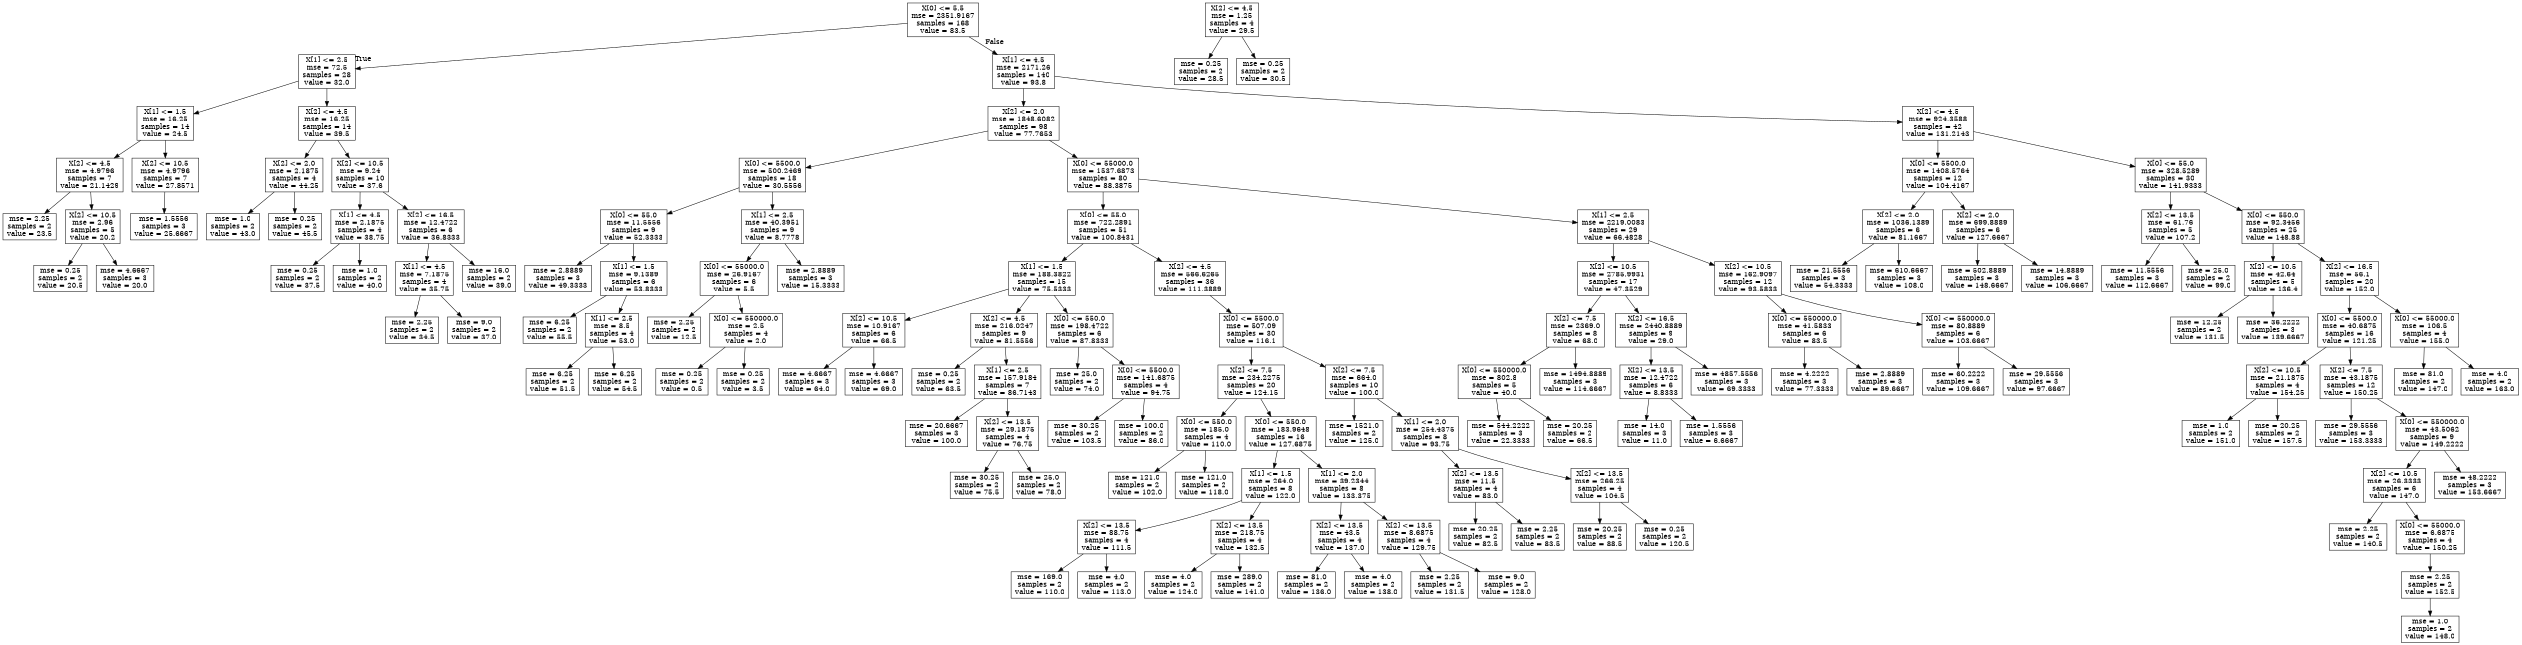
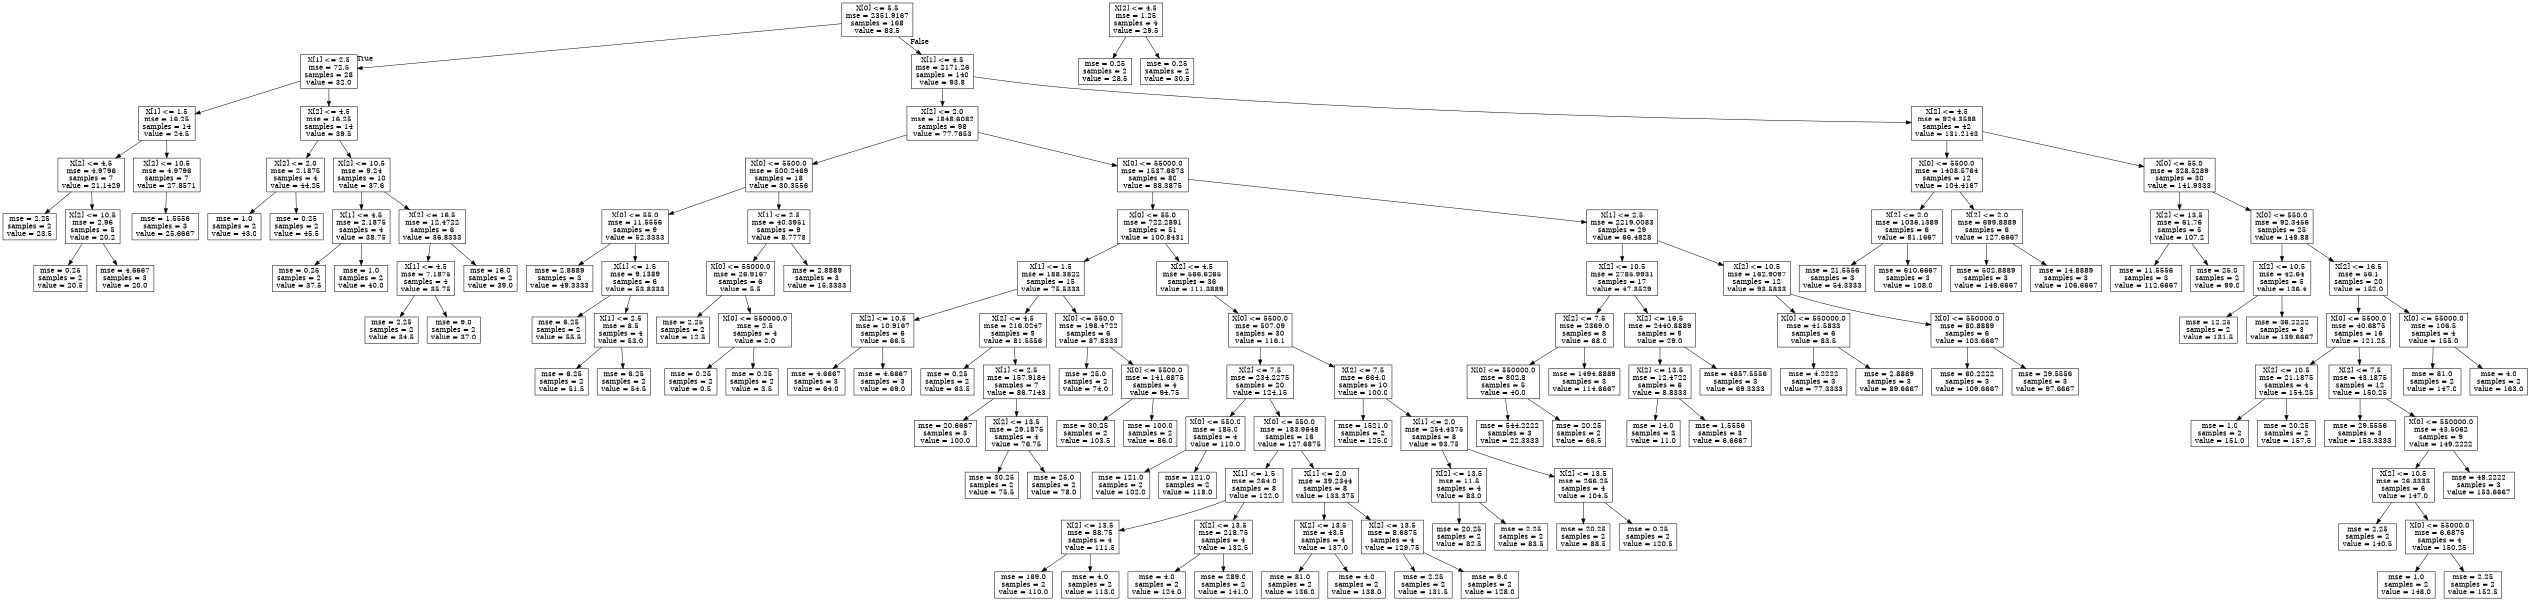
  digraph {
    node [shape=box]
    n1 [label="X[0] <= 5.5\nmse = 2351.9167\nsamples = 168\nvalue = 83.5"]
    n2 [label="X[1] <= 2.5\nmse = 72.5\nsamples = 28\nvalue = 32.0"]
    n3 [label="X[1] <= 4.5\nmse = 2171.26\nsamples = 140\nvalue = 93.8"]
    n4 [label="X[1] <= 1.5\nmse = 16.25\nsamples = 14\nvalue = 24.5"]
    n5 [label="X[2] <= 4.5\nmse = 16.25\nsamples = 14\nvalue = 39.5"]
    n6 [label="X[2] <= 2.0\nmse = 1848.6082\nsamples = 98\nvalue = 77.7653"]
    n7 [label="X[2] <= 4.5\nmse = 924.3588\nsamples = 42\nvalue = 131.2143"]
    n8 [label="X[2] <= 4.5\nmse = 4.9796\nsamples = 7\nvalue = 21.1429"]
    n9 [label="X[2] <= 10.5\nmse = 4.9796\nsamples = 7\nvalue = 27.8571"]
    n10 [label="X[2] <= 2.0\nmse = 2.1875\nsamples = 4\nvalue = 44.25"]
    n11 [label="X[2] <= 10.5\nmse = 9.24\nsamples = 10\nvalue = 37.6"]
    n12 [label="mse = 2.25\nsamples = 2\nvalue = 23.5"]
    n13 [label="X[2] <= 10.5\nmse = 2.96\nsamples = 5\nvalue = 20.2"]
    n14 [label="mse = 1.5556\nsamples = 3\nvalue = 25.6667"]
    n15 [label="mse = 0.25\nsamples = 2\nvalue = 20.5"]
    n16 [label="mse = 4.6667\nsamples = 3\nvalue = 20.0"]
    n17 [label="X[2] <= 4.5\nmse = 1.25\nsamples = 4\nvalue = 29.5"]
    n18 [label="mse = 0.25\nsamples = 2\nvalue = 28.5"]
    n19 [label="mse = 0.25\nsamples = 2\nvalue = 30.5"]
    n20 [label="mse = 1.0\nsamples = 2\nvalue = 43.0"]
    n21 [label="mse = 0.25\nsamples = 2\nvalue = 45.5"]
    n22 [label="X[1] <= 4.5\nmse = 2.1875\nsamples = 4\nvalue = 38.75"]
    n23 [label="X[2] <= 16.5\nmse = 12.4722\nsamples = 6\nvalue = 36.8333"]
    n24 [label="mse = 0.25\nsamples = 2\nvalue = 37.5"]
    n25 [label="mse = 1.0\nsamples = 2\nvalue = 40.0"]
    n26 [label="X[1] <= 4.5\nmse = 7.1875\nsamples = 4\nvalue = 35.75"]
    n27 [label="mse = 16.0\nsamples = 2\nvalue = 39.0"]
    n28 [label="mse = 2.25\nsamples = 2\nvalue = 34.5"]
    n29 [label="mse = 9.0\nsamples = 2\nvalue = 37.0"]
-   n30 [label="X[0] <= 5500.0\nmse = 500.2469\nsamples = 18\nvalue = 30.5556"]
+   n30 [label="X[0] <= 5500.0\nmse = 500.2469\nsamples = 18\nvalue = 30.3556"]
    n31 [label="X[0] <= 55000.0\nmse = 1537.6873\nsamples = 80\nvalue = 88.3875"]
    n32 [label="X[0] <= 5500.0\nmse = 1408.5764\nsamples = 12\nvalue = 104.4167"]
    n33 [label="X[0] <= 55.0\nmse = 328.5289\nsamples = 30\nvalue = 141.9333"]
    n34 [label="X[0] <= 55.0\nmse = 11.5556\nsamples = 9\nvalue = 52.3333"]
    n35 [label="X[1] <= 2.5\nmse = 40.3951\nsamples = 9\nvalue = 8.7778"]
    n36 [label="X[0] <= 55.0\nmse = 722.2891\nsamples = 51\nvalue = 100.8431"]
    n37 [label="X[1] <= 2.5\nmse = 2219.0083\nsamples = 29\nvalue = 66.4828"]
    n38 [label="mse = 2.8889\nsamples = 3\nvalue = 49.3333"]
    n39 [label="X[1] <= 1.5\nmse = 9.1389\nsamples = 6\nvalue = 53.8333"]
    n40 [label="X[0] <= 55000.0\nmse = 26.9167\nsamples = 6\nvalue = 5.5"]
    n41 [label="mse = 2.8889\nsamples = 3\nvalue = 15.3333"]
    n42 [label="mse = 6.25\nsamples = 2\nvalue = 55.5"]
    n43 [label="X[1] <= 2.5\nmse = 8.5\nsamples = 4\nvalue = 53.0"]
    n44 [label="mse = 6.25\nsamples = 2\nvalue = 51.5"]
    n45 [label="mse = 6.25\nsamples = 2\nvalue = 54.5"]
    n46 [label="mse = 2.25\nsamples = 2\nvalue = 12.5"]
    n47 [label="X[0] <= 550000.0\nmse = 2.5\nsamples = 4\nvalue = 2.0"]
    n48 [label="mse = 0.25\nsamples = 2\nvalue = 0.5"]
    n49 [label="mse = 0.25\nsamples = 2\nvalue = 3.5"]
    n50 [label="X[1] <= 1.5\nmse = 188.3822\nsamples = 15\nvalue = 75.5333"]
    n51 [label="X[2] <= 4.5\nmse = 566.6265\nsamples = 36\nvalue = 111.3889"]
    n52 [label="X[2] <= 10.5\nmse = 2785.9931\nsamples = 17\nvalue = 47.3529"]
    n53 [label="X[2] <= 10.5\nmse = 162.9097\nsamples = 12\nvalue = 93.5833"]
    n54 [label="X[2] <= 10.5\nmse = 10.9167\nsamples = 6\nvalue = 66.5"]
    n55 [label="X[2] <= 4.5\nmse = 216.0247\nsamples = 9\nvalue = 81.5556"]
    n56 [label="X[0] <= 550.0\nmse = 198.4722\nsamples = 6\nvalue = 87.8333"]
    n57 [label="X[0] <= 5500.0\nmse = 507.09\nsamples = 30\nvalue = 116.1"]
    n58 [label="mse = 4.6667\nsamples = 3\nvalue = 64.0"]
    n59 [label="mse = 4.6667\nsamples = 3\nvalue = 69.0"]
    n60 [label="mse = 0.25\nsamples = 2\nvalue = 63.5"]
    n61 [label="X[1] <= 2.5\nmse = 157.9184\nsamples = 7\nvalue = 86.7143"]
    n62 [label="mse = 20.6667\nsamples = 3\nvalue = 100.0"]
    n63 [label="X[2] <= 13.5\nmse = 29.1875\nsamples = 4\nvalue = 76.75"]
    n64 [label="mse = 30.25\nsamples = 2\nvalue = 75.5"]
    n65 [label="mse = 25.0\nsamples = 2\nvalue = 78.0"]
    n66 [label="mse = 25.0\nsamples = 2\nvalue = 74.0"]
    n67 [label="X[0] <= 5500.0\nmse = 141.6875\nsamples = 4\nvalue = 94.75"]
    n68 [label="X[2] <= 7.5\nmse = 234.2275\nsamples = 20\nvalue = 124.15"]
    n69 [label="X[2] <= 7.5\nmse = 664.0\nsamples = 10\nvalue = 100.0"]
    n70 [label="mse = 30.25\nsamples = 2\nvalue = 103.5"]
    n71 [label="mse = 100.0\nsamples = 2\nvalue = 86.0"]
    n72 [label="X[0] <= 550.0\nmse = 185.0\nsamples = 4\nvalue = 110.0"]
    n73 [label="X[0] <= 550.0\nmse = 183.9648\nsamples = 16\nvalue = 127.6875"]
    n74 [label="mse = 1521.0\nsamples = 2\nvalue = 125.0"]
    n75 [label="X[1] <= 2.0\nmse = 254.4375\nsamples = 8\nvalue = 93.75"]
    n76 [label="mse = 121.0\nsamples = 2\nvalue = 102.0"]
    n77 [label="mse = 121.0\nsamples = 2\nvalue = 118.0"]
    n78 [label="X[1] <= 1.5\nmse = 264.0\nsamples = 8\nvalue = 122.0"]
    n79 [label="X[1] <= 2.0\nmse = 39.2344\nsamples = 8\nvalue = 133.375"]
    n80 [label="X[2] <= 13.5\nmse = 88.75\nsamples = 4\nvalue = 111.5"]
    n81 [label="X[2] <= 13.5\nmse = 218.75\nsamples = 4\nvalue = 132.5"]
    n82 [label="X[2] <= 13.5\nmse = 43.5\nsamples = 4\nvalue = 137.0"]
    n83 [label="X[2] <= 13.5\nmse = 8.6875\nsamples = 4\nvalue = 129.75"]
    n84 [label="mse = 169.0\nsamples = 2\nvalue = 110.0"]
    n85 [label="mse = 4.0\nsamples = 2\nvalue = 113.0"]
    n86 [label="mse = 4.0\nsamples = 2\nvalue = 124.0"]
    n87 [label="mse = 289.0\nsamples = 2\nvalue = 141.0"]
    n88 [label="mse = 81.0\nsamples = 2\nvalue = 136.0"]
    n89 [label="mse = 4.0\nsamples = 2\nvalue = 138.0"]
    n90 [label="mse = 2.25\nsamples = 2\nvalue = 131.5"]
    n91 [label="mse = 9.0\nsamples = 2\nvalue = 128.0"]
    n92 [label="X[2] <= 13.5\nmse = 11.5\nsamples = 4\nvalue = 83.0"]
    n93 [label="X[2] <= 13.5\nmse = 266.25\nsamples = 4\nvalue = 104.5"]
    n94 [label="mse = 20.25\nsamples = 2\nvalue = 82.5"]
    n95 [label="mse = 2.25\nsamples = 2\nvalue = 83.5"]
    n96 [label="mse = 20.25\nsamples = 2\nvalue = 88.5"]
    n97 [label="mse = 0.25\nsamples = 2\nvalue = 120.5"]
    n98 [label="X[2] <= 7.5\nmse = 2369.0\nsamples = 8\nvalue = 68.0"]
    n99 [label="X[2] <= 16.5\nmse = 2440.8889\nsamples = 9\nvalue = 29.0"]
    n100 [label="X[0] <= 550000.0\nmse = 41.5833\nsamples = 6\nvalue = 83.5"]
    n101 [label="X[0] <= 550000.0\nmse = 80.8889\nsamples = 6\nvalue = 103.6667"]
    n102 [label="X[0] <= 550000.0\nmse = 802.8\nsamples = 5\nvalue = 40.0"]
    n103 [label="mse = 1494.8889\nsamples = 3\nvalue = 114.6667"]
    n104 [label="X[2] <= 13.5\nmse = 12.4722\nsamples = 6\nvalue = 8.8333"]
    n105 [label="mse = 4857.5556\nsamples = 3\nvalue = 69.3333"]
    n106 [label="mse = 544.2222\nsamples = 3\nvalue = 22.3333"]
    n107 [label="mse = 20.25\nsamples = 2\nvalue = 66.5"]
    n108 [label="mse = 14.0\nsamples = 3\nvalue = 11.0"]
    n109 [label="mse = 1.5556\nsamples = 3\nvalue = 6.6667"]
    n110 [label="mse = 4.2222\nsamples = 3\nvalue = 77.3333"]
    n111 [label="mse = 2.8889\nsamples = 3\nvalue = 89.6667"]
    n112 [label="mse = 60.2222\nsamples = 3\nvalue = 109.6667"]
    n113 [label="mse = 29.5556\nsamples = 3\nvalue = 97.6667"]
    n114 [label="X[2] <= 2.0\nmse = 1036.1389\nsamples = 6\nvalue = 81.1667"]
    n115 [label="X[2] <= 2.0\nmse = 699.8889\nsamples = 6\nvalue = 127.6667"]
    n116 [label="X[2] <= 13.5\nmse = 61.76\nsamples = 5\nvalue = 107.2"]
    n117 [label="X[0] <= 550.0\nmse = 92.3456\nsamples = 25\nvalue = 148.88"]
    n118 [label="mse = 21.5556\nsamples = 3\nvalue = 54.3333"]
    n119 [label="mse = 610.6667\nsamples = 3\nvalue = 108.0"]
    n120 [label="mse = 502.8889\nsamples = 3\nvalue = 148.6667"]
    n121 [label="mse = 14.8889\nsamples = 3\nvalue = 106.6667"]
    n122 [label="mse = 11.5556\nsamples = 3\nvalue = 112.6667"]
    n123 [label="mse = 25.0\nsamples = 2\nvalue = 99.0"]
    n124 [label="X[2] <= 10.5\nmse = 42.64\nsamples = 5\nvalue = 136.4"]
    n125 [label="X[2] <= 16.5\nmse = 56.1\nsamples = 20\nvalue = 152.0"]
    n126 [label="mse = 12.25\nsamples = 2\nvalue = 131.5"]
    n127 [label="mse = 36.2222\nsamples = 3\nvalue = 139.6667"]
    n128 [label="X[0] <= 5500.0\nmse = 40.6875\nsamples = 16\nvalue = 121.25"]
    n129 [label="X[0] <= 55000.0\nmse = 106.5\nsamples = 4\nvalue = 155.0"]
    n130 [label="X[2] <= 10.5\nmse = 21.1875\nsamples = 4\nvalue = 154.25"]
    n131 [label="X[2] <= 7.5\nmse = 43.1875\nsamples = 12\nvalue = 150.25"]
    n132 [label="mse = 81.0\nsamples = 2\nvalue = 147.0"]
    n133 [label="mse = 4.0\nsamples = 2\nvalue = 163.0"]
    n134 [label="mse = 1.0\nsamples = 2\nvalue = 151.0"]
    n135 [label="mse = 20.25\nsamples = 2\nvalue = 157.5"]
    n136 [label="mse = 29.5556\nsamples = 3\nvalue = 153.3333"]
    n137 [label="X[0] <= 550000.0\nmse = 43.5062\nsamples = 9\nvalue = 149.2222"]
    n138 [label="X[2] <= 10.5\nmse = 26.3333\nsamples = 6\nvalue = 147.0"]
    n139 [label="mse = 48.2222\nsamples = 3\nvalue = 153.6667"]
    n140 [label="mse = 2.25\nsamples = 2\nvalue = 140.5"]
    n141 [label="X[0] <= 55000.0\nmse = 6.6875\nsamples = 4\nvalue = 150.25"]
    n142 [label="mse = 1.0\nsamples = 2\nvalue = 148.0"]
    n143 [label="mse = 2.25\nsamples = 2\nvalue = 152.5"]
    n1 -> n2 [headlabel=True labelangle=45 labeldistance=2.5]
    n1 -> n3 [headlabel=False labelangle=-45 labeldistance=2.5]
    n2 -> n4
    n2 -> n5
    n3 -> n6
    n3 -> n7
    n4 -> n8
    n4 -> n9
    n5 -> n10
    n5 -> n11
    n6 -> n30
    n6 -> n31
    n7 -> n32
    n7 -> n33
    n8 -> n12
    n8 -> n13
    n9 -> n14
    n10 -> n20
    n10 -> n21
    n11 -> n22
    n11 -> n23
    n13 -> n15
    n13 -> n16
    n17 -> n18
    n17 -> n19
    n22 -> n24
    n22 -> n25
    n23 -> n26
    n23 -> n27
    n26 -> n28
    n26 -> n29
    n30 -> n34
    n30 -> n35
    n31 -> n36
    n31 -> n37
    n32 -> n114
    n32 -> n115
    n33 -> n116
    n33 -> n117
    n34 -> n38
    n34 -> n39
    n35 -> n40
    n35 -> n41
    n36 -> n50
    n36 -> n51
    n37 -> n52
    n37 -> n53
    n39 -> n42
    n39 -> n43
    n40 -> n46
    n40 -> n47
    n43 -> n44
    n43 -> n45
    n47 -> n48
    n47 -> n49
    n50 -> n54
    n50 -> n55
    n50 -> n56
    n51 -> n57
    n52 -> n98
    n52 -> n99
    n53 -> n100
    n53 -> n101
    n54 -> n58
    n54 -> n59
    n55 -> n60
    n55 -> n61
    n56 -> n66
    n56 -> n67
    n57 -> n68
    n57 -> n69
    n61 -> n62
    n61 -> n63
    n63 -> n64
    n63 -> n65
    n67 -> n70
    n67 -> n71
    n68 -> n72
    n68 -> n73
    n69 -> n74
    n69 -> n75
    n72 -> n76
    n72 -> n77
    n73 -> n78
    n73 -> n79
    n75 -> n92
    n75 -> n93
    n78 -> n80
    n78 -> n81
    n79 -> n82
    n79 -> n83
    n80 -> n84
    n80 -> n85
    n81 -> n86
    n81 -> n87
    n82 -> n88
    n82 -> n89
    n83 -> n90
    n83 -> n91
    n92 -> n94
    n92 -> n95
    n93 -> n96
    n93 -> n97
    n98 -> n102
    n98 -> n103
    n99 -> n104
    n99 -> n105
    n100 -> n110
    n100 -> n111
    n101 -> n112
    n101 -> n113
    n102 -> n106
    n102 -> n107
    n104 -> n108
    n104 -> n109
    n114 -> n118
    n114 -> n119
    n115 -> n120
    n115 -> n121
    n116 -> n122
    n116 -> n123
    n117 -> n124
    n117 -> n125
    n124 -> n126
    n124 -> n127
    n125 -> n128
    n125 -> n129
    n128 -> n130
    n128 -> n131
    n129 -> n132
    n129 -> n133
    n130 -> n134
    n130 -> n135
    n131 -> n136
    n131 -> n137
    n137 -> n138
    n137 -> n139
    n138 -> n140
    n138 -> n141
-   n143 -> n142
+   n141 -> n142
    n141 -> n143
  }
